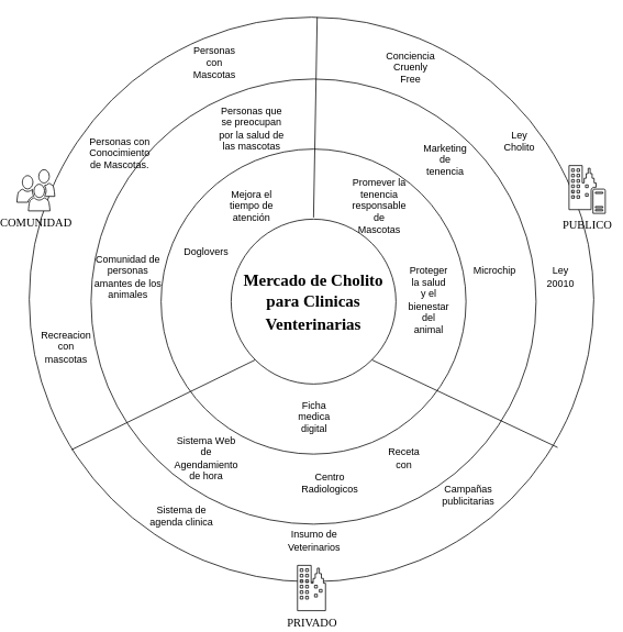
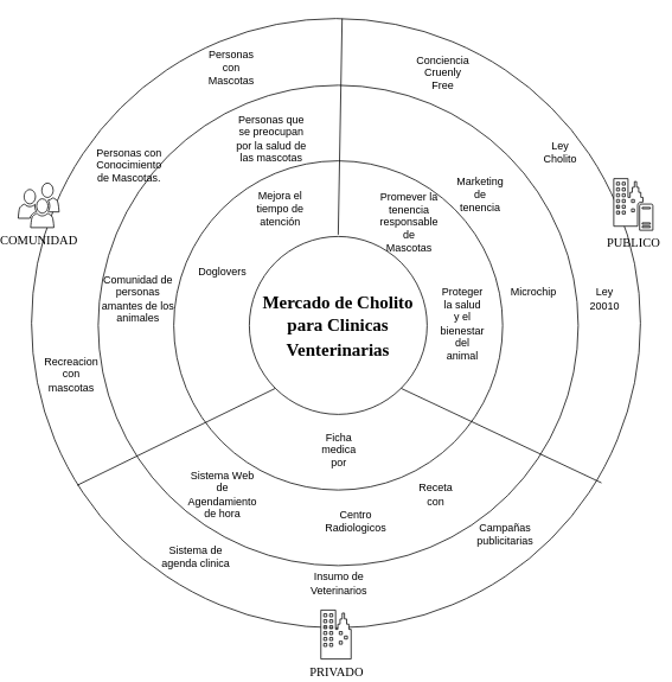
  <mxCell id="0" />
  <mxCell id="1" parent="0" />
  <mxCell id="2" value="" style="ellipse;whiteSpace=wrap;html=1;rounded=0;shadow=0;comic=0;strokeWidth=1;fontFamily=Verdana;fontSize=14;" vertex="1" parent="1"><mxGeometry x="35" y="20" width="685" height="685" as="geometry" /></mxCell>
  <mxCell id="3" value="" style="ellipse;whiteSpace=wrap;html=1;rounded=0;shadow=0;comic=0;strokeWidth=1;fontFamily=Verdana;fontSize=14;" vertex="1" parent="1"><mxGeometry x="110" y="95" width="540" height="540" as="geometry" /></mxCell>
  <mxCell id="4" value="" style="ellipse;whiteSpace=wrap;html=1;rounded=0;shadow=0;comic=0;strokeWidth=1;fontFamily=Verdana;fontSize=14;" parent="1" vertex="1"><mxGeometry x="195" y="180" width="370" height="370" as="geometry" /></mxCell>
  <mxCell id="5" value="&lt;font style=&quot;font-size: 20px&quot;&gt;Mercado de Cholito para Clinicas Venterinarias&lt;/font&gt;" style="ellipse;whiteSpace=wrap;html=1;rounded=0;shadow=0;comic=0;strokeWidth=1;fontFamily=Verdana;fontSize=22;fontStyle=1" parent="1" vertex="1"><mxGeometry x="280" y="265" width="200" height="200" as="geometry" /></mxCell>
  <mxCell id="6" value="COMUNIDAD" style="shadow=0;dashed=0;html=1;labelPosition=center;verticalLabelPosition=bottom;verticalAlign=top;shape=mxgraph.office.users.users;rounded=0;comic=0;fontFamily=Verdana;fontSize=14;" parent="1" vertex="1"><mxGeometry x="20" y="205" width="46" height="50" as="geometry" /></mxCell>
  <mxCell id="7" value="PUBLICO" style="shadow=0;dashed=0;html=1;labelPosition=center;verticalLabelPosition=bottom;verticalAlign=top;shape=mxgraph.office.servers.on_premises_server;rounded=0;comic=0;fontFamily=Verdana;fontSize=14;" parent="1" vertex="1"><mxGeometry x="690" y="200" width="44" height="58" as="geometry" /></mxCell>
  <mxCell id="8" value="PRIVADO" style="shadow=0;dashed=0;html=1;labelPosition=center;verticalLabelPosition=bottom;verticalAlign=top;shape=mxgraph.office.concepts.on_premises;rounded=0;comic=0;fontFamily=Verdana;fontSize=14;" parent="1" vertex="1"><mxGeometry x="360.5" y="685" width="34" height="55" as="geometry" /></mxCell>
  <mxCell id="9" value="" style="endArrow=none;html=1;entryX=0;entryY=1;entryDx=0;entryDy=0;exitX=0.075;exitY=0.766;exitDx=0;exitDy=0;exitPerimeter=0;" edge="1" parent="1" source="2" target="5"><mxGeometry width="50" height="50" relative="1" as="geometry"><mxPoint x="210" y="475" as="sourcePoint" /><mxPoint x="260" y="425" as="targetPoint" /></mxGeometry></mxCell>
  <mxCell id="10" value="" style="endArrow=none;html=1;exitX=0.936;exitY=0.762;exitDx=0;exitDy=0;exitPerimeter=0;entryX=1;entryY=1;entryDx=0;entryDy=0;" edge="1" parent="1" source="2" target="5"><mxGeometry width="50" height="50" relative="1" as="geometry"><mxPoint x="489.995" y="554.71" as="sourcePoint" /><mxPoint x="530" y="455" as="targetPoint" /></mxGeometry></mxCell>
  <mxCell id="11" value="" style="endArrow=none;html=1;" edge="1" parent="1" target="2"><mxGeometry width="50" height="50" relative="1" as="geometry"><mxPoint x="380" y="263" as="sourcePoint" /><mxPoint x="430" y="213" as="targetPoint" /></mxGeometry></mxCell>
  <mxCell id="12" value="Promever la tenencia responsable de Mascotas" style="text;html=1;strokeColor=none;fillColor=none;align=center;verticalAlign=middle;whiteSpace=wrap;rounded=0;" vertex="1" parent="1"><mxGeometry x="440" y="239" width="40" height="20" as="geometry" /></mxCell>
  <mxCell id="13" value="&lt;h1 style=&quot;box-sizing: border-box ; margin: 0px 0px 10px ; font-family: &amp;#34;roboto slab&amp;#34; ; line-height: 40px ; color: rgb(74 , 74 , 74) ; width: 490.953px&quot;&gt;&lt;br&gt;&lt;/h1&gt;" style="text;html=1;strokeColor=none;fillColor=none;align=center;verticalAlign=middle;whiteSpace=wrap;rounded=0;" vertex="1" parent="1"><mxGeometry x="270" y="305" width="40" height="20" as="geometry" /></mxCell>
  <mxCell id="14" value="Ley Cholito" style="text;html=1;strokeColor=none;fillColor=none;align=center;verticalAlign=middle;whiteSpace=wrap;rounded=0;" vertex="1" parent="1"><mxGeometry x="610" y="160" width="40" height="20" as="geometry" /></mxCell>
- <mxCell id="15" value="Mejora el tiempo de atención" style="text;html=1;strokeColor=none;fillColor=none;align=center;verticalAlign=middle;whiteSpace=wrap;rounded=0;" vertex="1" parent="1"><mxGeometry x="270" y="239" width="70" height="20" as="geometry" /></mxCell>
- <mxCell id="16" value="Marketing de tenencia" style="text;html=1;strokeColor=none;fillColor=none;align=center;verticalAlign=middle;whiteSpace=wrap;rounded=0;" vertex="1" parent="1"><mxGeometry x="520" y="180" width="40" height="25" as="geometry" /></mxCell>
+ <mxCell id="15" value="Mejora el tiempo de atención" style="text;html=1;strokeColor=none;fillColor=none;align=center;verticalAlign=middle;whiteSpace=wrap;rounded=0;" vertex="1" parent="1"><mxGeometry x="280" y="224" width="70" height="20" as="geometry" /></mxCell>
+ <mxCell id="16" value="Marketing de tenencia" style="text;html=1;strokeColor=none;fillColor=none;align=center;verticalAlign=middle;whiteSpace=wrap;rounded=0;" vertex="1" parent="1"><mxGeometry x="520" y="205" width="40" height="25" as="geometry" /></mxCell>
  <mxCell id="17" value="Ley 20010" style="text;html=1;strokeColor=none;fillColor=none;align=center;verticalAlign=middle;whiteSpace=wrap;rounded=0;" vertex="1" parent="1"><mxGeometry x="660" y="325" width="40" height="20" as="geometry" /></mxCell>
  <mxCell id="18" value="Microchip" style="text;html=1;strokeColor=none;fillColor=none;align=center;verticalAlign=middle;whiteSpace=wrap;rounded=0;" vertex="1" parent="1"><mxGeometry x="580" y="315" width="40" height="25" as="geometry" /></mxCell>
  <mxCell id="19" value="Proteger la salud y el bienestar del animal" style="text;html=1;strokeColor=none;fillColor=none;align=center;verticalAlign=middle;whiteSpace=wrap;rounded=0;" vertex="1" parent="1"><mxGeometry x="500" y="352.5" width="40" height="20" as="geometry" /></mxCell>
- <mxCell id="20" value="Ficha medica digital" style="text;html=1;strokeColor=none;fillColor=none;align=center;verticalAlign=middle;whiteSpace=wrap;rounded=0;" vertex="1" parent="1"><mxGeometry x="360.5" y="495" width="40" height="20" as="geometry" /></mxCell>
+ <mxCell id="20" value="Ficha medica por" style="text;html=1;strokeColor=none;fillColor=none;align=center;verticalAlign=middle;whiteSpace=wrap;rounded=0;" vertex="1" parent="1"><mxGeometry x="360.5" y="495" width="40" height="20" as="geometry" /></mxCell>
  <mxCell id="21" value="Sistema Web de Agendamiento de hora" style="text;html=1;strokeColor=none;fillColor=none;align=center;verticalAlign=middle;whiteSpace=wrap;rounded=0;" vertex="1" parent="1"><mxGeometry x="230" y="545" width="40" height="20" as="geometry" /></mxCell>
  <mxCell id="22" value="Centro Radiologicos" style="text;html=1;strokeColor=none;fillColor=none;align=center;verticalAlign=middle;whiteSpace=wrap;rounded=0;" vertex="1" parent="1"><mxGeometry x="379.5" y="575" width="40" height="20" as="geometry" /></mxCell>
  <mxCell id="23" value="Receta&lt;br&gt;con" style="text;html=1;strokeColor=none;fillColor=none;align=center;verticalAlign=middle;whiteSpace=wrap;rounded=0;" vertex="1" parent="1"><mxGeometry x="470" y="545" width="40" height="20" as="geometry" /></mxCell>
  <mxCell id="24" value="Personas con Mascotas" style="text;html=1;strokeColor=none;fillColor=none;align=center;verticalAlign=middle;whiteSpace=wrap;rounded=0;" vertex="1" parent="1"><mxGeometry x="240" y="65" width="40" height="20" as="geometry" /></mxCell>
  <mxCell id="25" value="Recreacion con mascotas" style="text;html=1;strokeColor=none;fillColor=none;align=center;verticalAlign=middle;whiteSpace=wrap;rounded=0;" vertex="1" parent="1"><mxGeometry x="60" y="410" width="40" height="20" as="geometry" /></mxCell>
  <mxCell id="26" value="Doglovers" style="text;html=1;strokeColor=none;fillColor=none;align=center;verticalAlign=middle;whiteSpace=wrap;rounded=0;" vertex="1" parent="1"><mxGeometry x="230" y="295" width="40" height="20" as="geometry" /></mxCell>
  <mxCell id="27" value="Personas que se preocupan por la salud de las mascotas" style="text;html=1;strokeColor=none;fillColor=none;align=center;verticalAlign=middle;whiteSpace=wrap;rounded=0;" vertex="1" parent="1"><mxGeometry x="260" y="145" width="90" height="20" as="geometry" /></mxCell>
  <mxCell id="28" value="Comunidad de personas amantes de los animales" style="text;html=1;strokeColor=none;fillColor=none;align=center;verticalAlign=middle;whiteSpace=wrap;rounded=0;" vertex="1" parent="1"><mxGeometry x="110" y="325" width="90" height="20" as="geometry" /></mxCell>
  <mxCell id="29" value="Personas con Conocimiento de Mascotas." style="text;html=1;strokeColor=none;fillColor=none;align=center;verticalAlign=middle;whiteSpace=wrap;rounded=0;" vertex="1" parent="1"><mxGeometry x="125" y="175" width="40" height="20" as="geometry" /></mxCell>
  <mxCell id="30" value="Sistema de agenda clinica" style="text;html=1;strokeColor=none;fillColor=none;align=center;verticalAlign=middle;whiteSpace=wrap;rounded=0;" vertex="1" parent="1"><mxGeometry x="180" y="615" width="80" height="20" as="geometry" /></mxCell>
  <mxCell id="31" value="Insumo de Veterinarios" style="text;html=1;strokeColor=none;fillColor=none;align=center;verticalAlign=middle;whiteSpace=wrap;rounded=0;" vertex="1" parent="1"><mxGeometry x="340.5" y="645" width="80" height="20" as="geometry" /></mxCell>
  <mxCell id="32" value="Campañas publicitarias" style="text;html=1;strokeColor=none;fillColor=none;align=center;verticalAlign=middle;whiteSpace=wrap;rounded=0;" vertex="1" parent="1"><mxGeometry x="548" y="590" width="40" height="20" as="geometry" /></mxCell>
  <mxCell id="33" value="Conciencia Cruenly Free" style="text;html=1;strokeColor=none;fillColor=none;align=center;verticalAlign=middle;whiteSpace=wrap;rounded=0;" vertex="1" parent="1"><mxGeometry x="478" y="68" width="40" height="25" as="geometry" /></mxCell>
